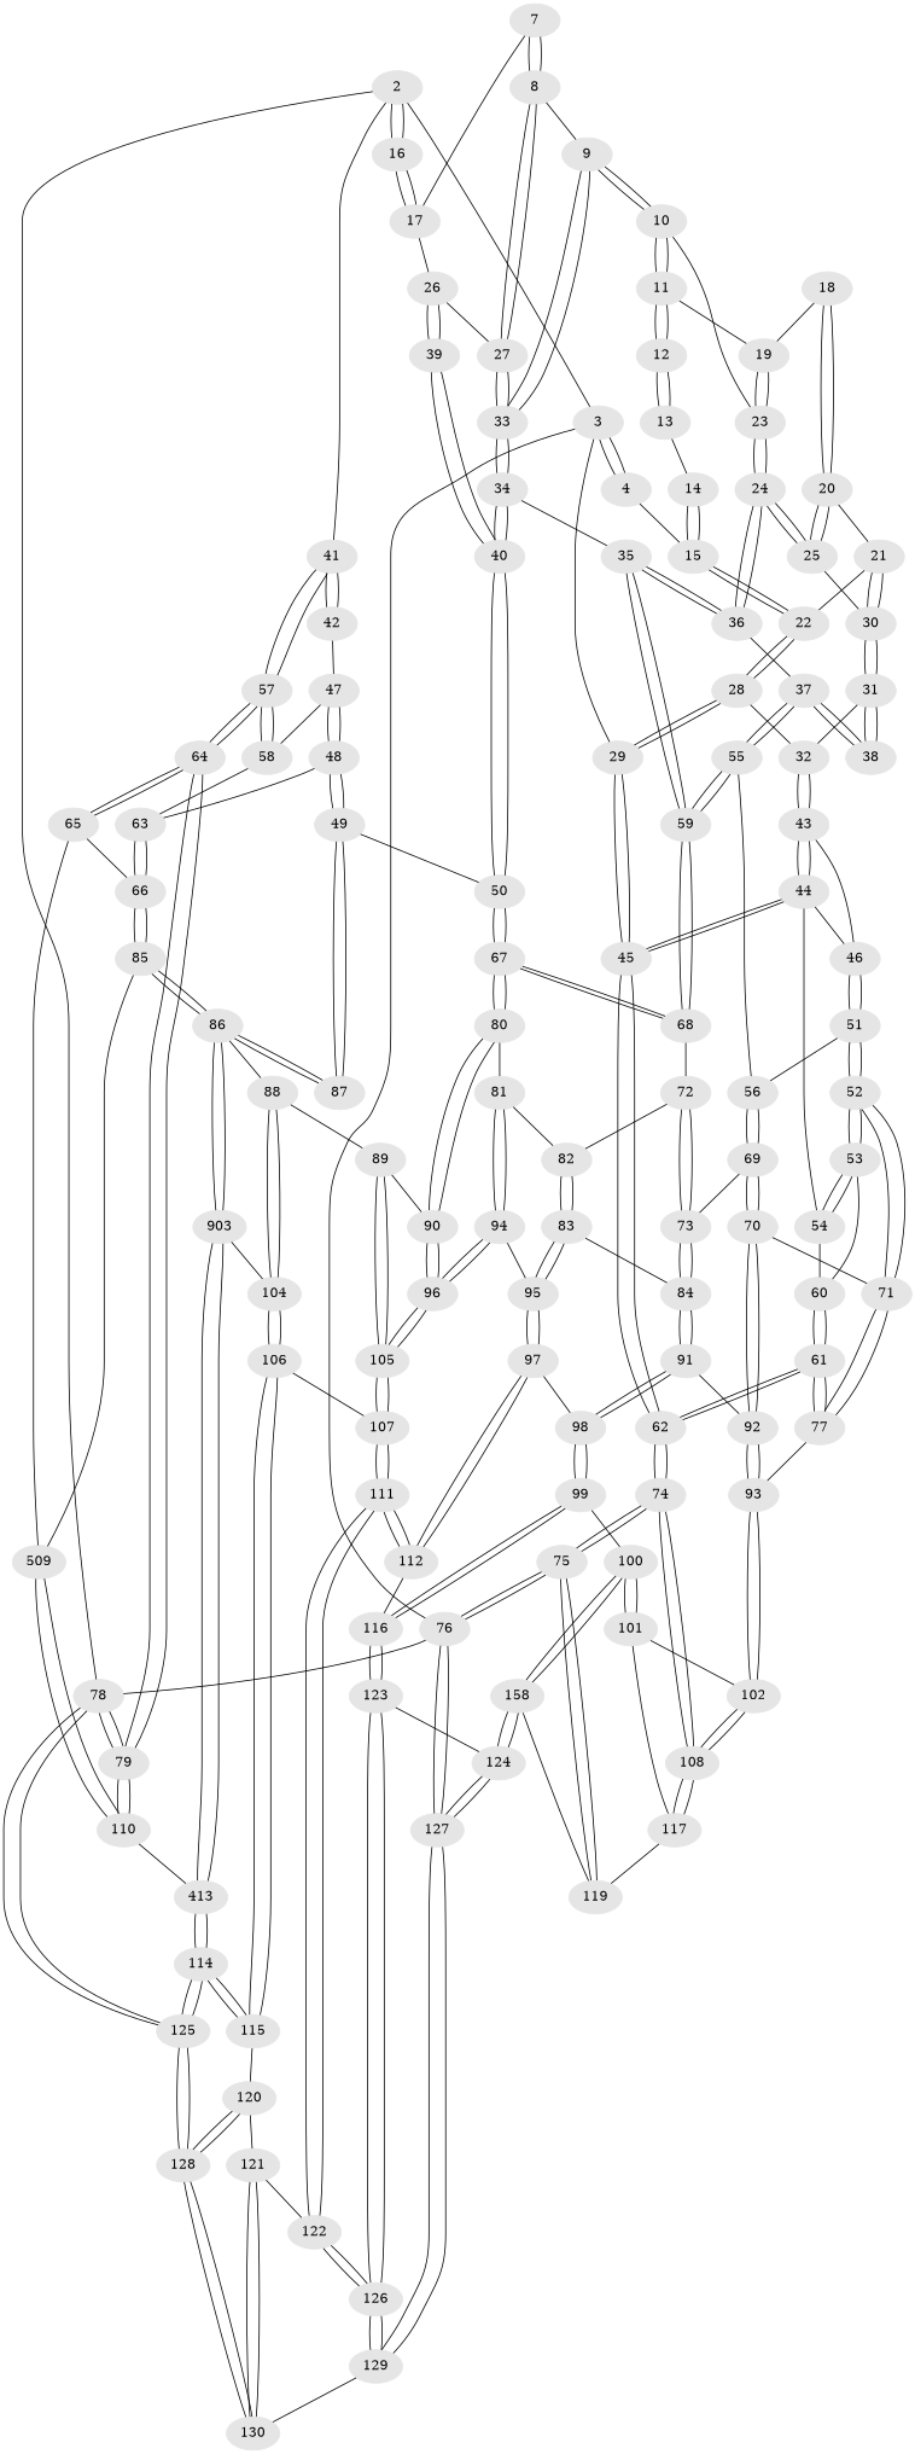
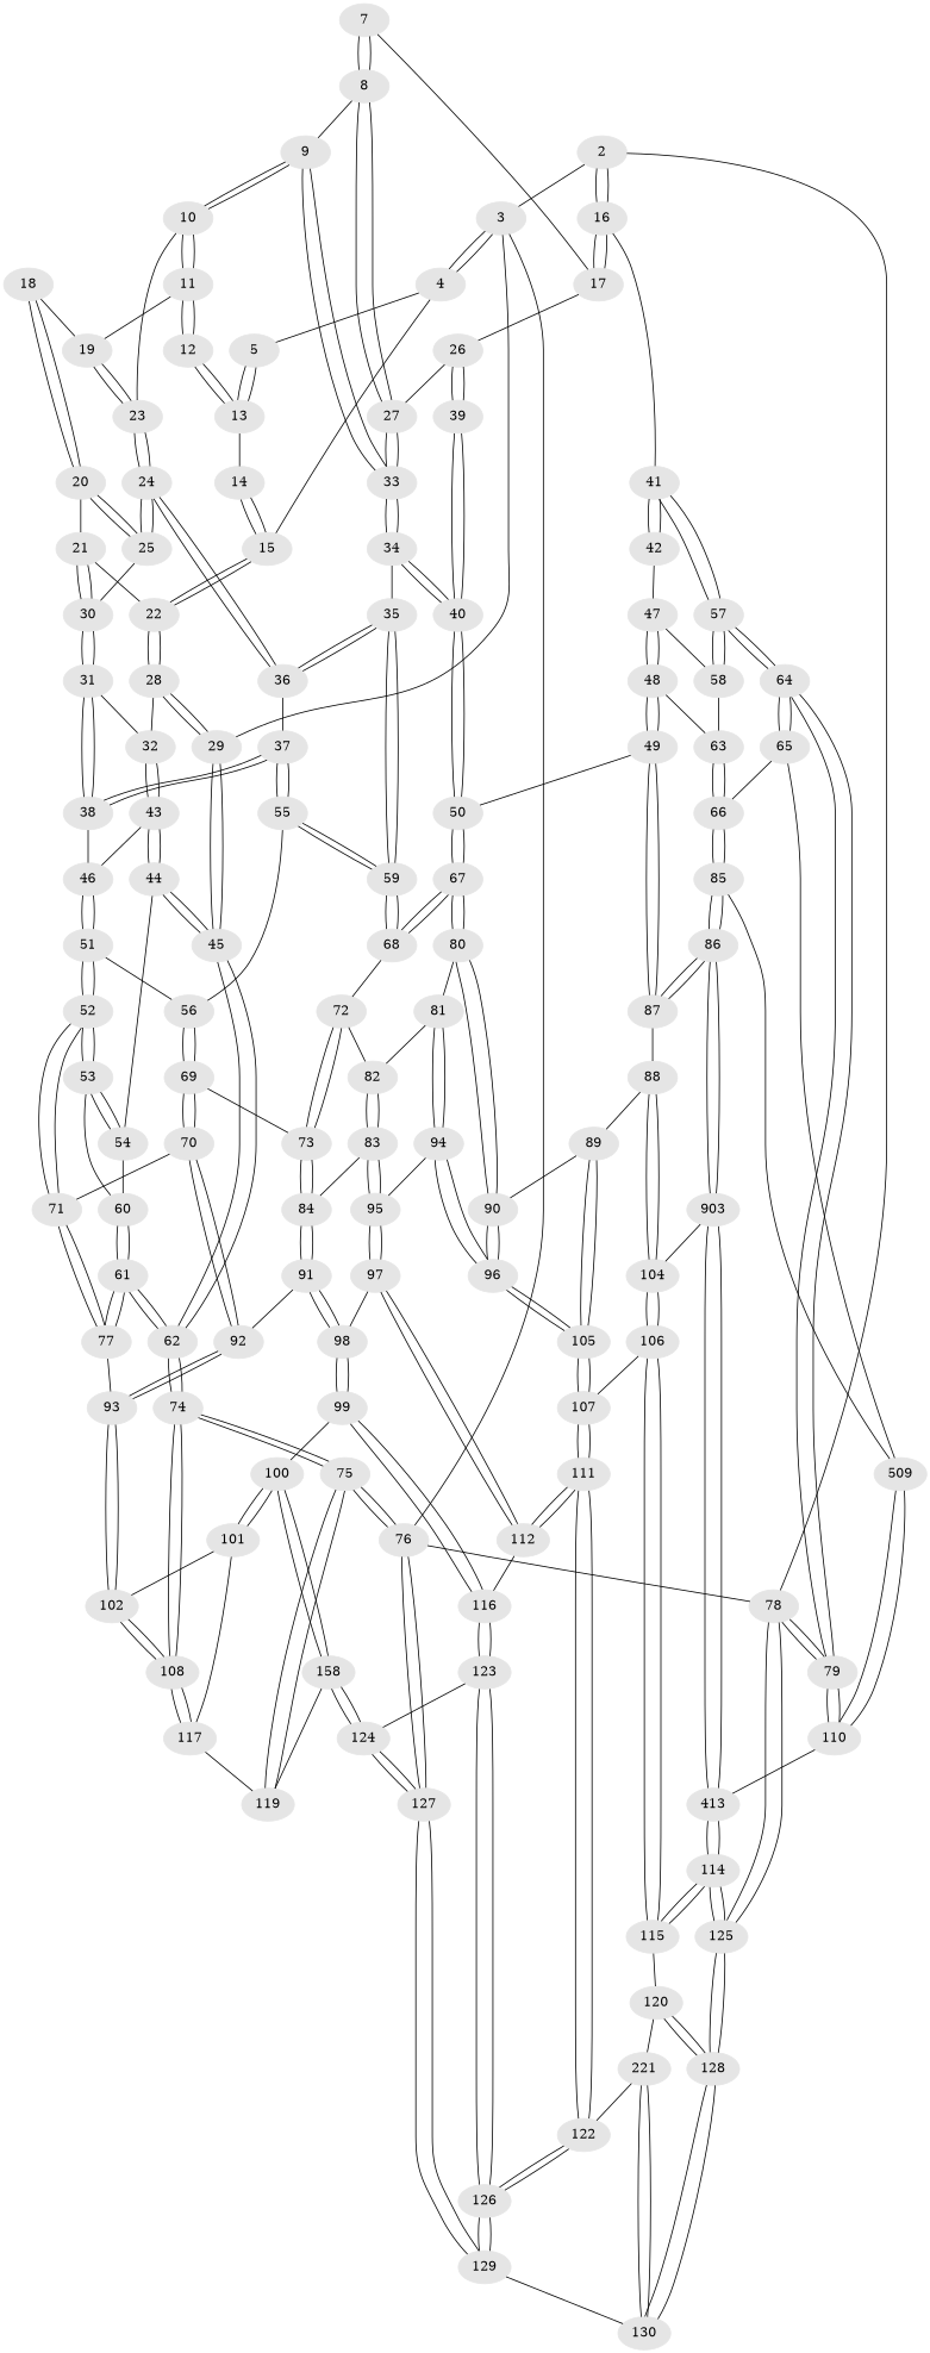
  graph {
    node [color=gray90 style=filled]
    2
    3
    16
    78
    7
    8
    17
    4
    29
    76
    41
    79
    125
+   5
    15
    45
    127
    13
    22
    14
    12
    9
    27
    26
    10
    33
    11
    23
    34
    19
    24
    18
    20
    28
    42
    57
    39
    21
    25
    30
    31
    32
    36
    37
    40
    43
    62
    38
    46
    44
    35
    59
    50
    68
    55
    56
    51
    47
    67
    58
    64
    48
    54
    60
    74
    52
    49
    63
    87
    66
    88
    80
    53
    71
    69
    77
    61
    70
    73
    65
    72
    93
    75
    108
    85
    n86 [label=509]
    110
    86
    81
    90
    82
    92
    84
    83
    91
    119
    117
    129
    102
    128
    n101 [label=413]
    94
    96
    95
    97
    98
    n107 [label=903]
    104
    89
    105
    106
    107
    99
    112
    116
    100
    101
    n118 [label=158]
    123
    124
    114
    115
    111
    120
    122
    126
-   121
+   121 [label=221]
    130
    2 -- 3
    2 -- 16
    2 -- 16
    2 -- 78
    3 -- 4
    3 -- 4
    3 -- 29
    3 -- 76
    16 -- 17
    16 -- 17
-   2 -- 41
+   16 -- 41
    78 -- 79
    78 -- 79
    78 -- 125
    78 -- 125
    7 -- 8
    7 -- 8
    7 -- 17
    8 -- 9
    8 -- 27
    8 -- 27
    17 -- 26
+   4 -- 5
    4 -- 15
    29 -- 45
    29 -- 45
    76 -- 78
    76 -- 127
    76 -- 127
    41 -- 42
    41 -- 42
    41 -- 57
    41 -- 57
    79 -- 110
    79 -- 110
    125 -- 128
    125 -- 128
+   5 -- 13
+   5 -- 13
    15 -- 22
    15 -- 22
    45 -- 62
    45 -- 62
    127 -- 129
    127 -- 129
    13 -- 14
    22 -- 28
    22 -- 28
    14 -- 15
    14 -- 15
    12 -- 13
    12 -- 13
    9 -- 10
    9 -- 10
    9 -- 33
    9 -- 33
    27 -- 33
    27 -- 33
    26 -- 27
    26 -- 39
    26 -- 39
    10 -- 11
    10 -- 11
    10 -- 23
    33 -- 34
    33 -- 34
    11 -- 12
    11 -- 12
    11 -- 19
    23 -- 24
    23 -- 24
    34 -- 40
    34 -- 40
    34 -- 35
    19 -- 23
    19 -- 23
    24 -- 25
    24 -- 25
    24 -- 36
    24 -- 36
    18 -- 19
    18 -- 20
    18 -- 20
    20 -- 21
    20 -- 25
    20 -- 25
    28 -- 29
    28 -- 29
    28 -- 32
    42 -- 47
    57 -- 58
    57 -- 58
    57 -- 64
    57 -- 64
    39 -- 40
    39 -- 40
    21 -- 22
    21 -- 30
    21 -- 30
    25 -- 30
    30 -- 31
    30 -- 31
    31 -- 32
    31 -- 38
    31 -- 38
    32 -- 43
    32 -- 43
    36 -- 37
    37 -- 38
    37 -- 38
    37 -- 55
    37 -- 55
    40 -- 50
    40 -- 50
    43 -- 46
    43 -- 44
    43 -- 44
    62 -- 74
    62 -- 74
-   44 -- 46
+   38 -- 46
    46 -- 51
    46 -- 51
    44 -- 45
    44 -- 45
    44 -- 54
    35 -- 36
    35 -- 36
    35 -- 59
    35 -- 59
    59 -- 68
    59 -- 68
    50 -- 67
    50 -- 67
    68 -- 72
    55 -- 59
    55 -- 59
    55 -- 56
    56 -- 69
    56 -- 69
    51 -- 56
    51 -- 52
    51 -- 52
    47 -- 58
    47 -- 48
    47 -- 48
    67 -- 68
    67 -- 68
    67 -- 80
    67 -- 80
    58 -- 63
    64 -- 79
    64 -- 79
    64 -- 65
    64 -- 65
    48 -- 49
    48 -- 49
    48 -- 63
    54 -- 60
    60 -- 61
    60 -- 61
    74 -- 75
    74 -- 75
    74 -- 108
    74 -- 108
    52 -- 53
    52 -- 53
    52 -- 71
    52 -- 71
    49 -- 50
    49 -- 87
    49 -- 87
    63 -- 66
    63 -- 66
-   86 -- 88
+   87 -- 88
    66 -- 85
    66 -- 85
    88 -- 104
    88 -- 104
    88 -- 89
    80 -- 81
    80 -- 90
    80 -- 90
    53 -- 54
    53 -- 54
    53 -- 60
    71 -- 77
    71 -- 77
    69 -- 70
    69 -- 70
    69 -- 73
    77 -- 93
    61 -- 62
    61 -- 62
    61 -- 77
    61 -- 77
    70 -- 71
    70 -- 92
    70 -- 92
    73 -- 84
    73 -- 84
    65 -- 66
    65 -- n86
    72 -- 73
    72 -- 73
    72 -- 82
    93 -- 102
    93 -- 102
    75 -- 76
    75 -- 76
    75 -- 119
    75 -- 119
    108 -- 117
    108 -- 117
    85 -- n86
    85 -- 86
    85 -- 86
    n86 -- 110
    n86 -- 110
    110 -- n101
    86 -- 87
    86 -- 87
    86 -- n107
    86 -- n107
    81 -- 82
    81 -- 94
    81 -- 94
    90 -- 96
    90 -- 96
    82 -- 83
    82 -- 83
    92 -- 93
    92 -- 93
    84 -- 91
    84 -- 91
    83 -- 84
    83 -- 95
    83 -- 95
    91 -- 92
    91 -- 98
    91 -- 98
    117 -- 119
    129 -- 130
    102 -- 108
    102 -- 108
    128 -- 130
    128 -- 130
    n101 -- 114
    n101 -- 114
    94 -- 96
    94 -- 96
    94 -- 95
    96 -- 105
    96 -- 105
    95 -- 97
    95 -- 97
    97 -- 98
    97 -- 112
    97 -- 112
    98 -- 99
    98 -- 99
    n107 -- n101
    n107 -- n101
    n107 -- 104
    104 -- 106
    104 -- 106
    89 -- 90
    89 -- 105
    89 -- 105
    105 -- 107
    105 -- 107
    106 -- 107
    106 -- 115
    106 -- 115
    107 -- 111
    107 -- 111
    99 -- 116
    99 -- 116
    99 -- 100
    112 -- 116
    116 -- 123
    116 -- 123
    100 -- 101
    100 -- 101
    100 -- n118
    100 -- n118
    101 -- 117
    101 -- 102
    n118 -- 119
    n118 -- 124
    n118 -- 124
    123 -- 124
    123 -- 126
    123 -- 126
    124 -- 127
    124 -- 127
    114 -- 125
    114 -- 125
    114 -- 115
    114 -- 115
    115 -- 120
    111 -- 112
    111 -- 112
    111 -- 122
    111 -- 122
    120 -- 128
    120 -- 128
    120 -- 121
    122 -- 126
    122 -- 126
    126 -- 129
    126 -- 129
    121 -- 122
    121 -- 130
    121 -- 130
  }
